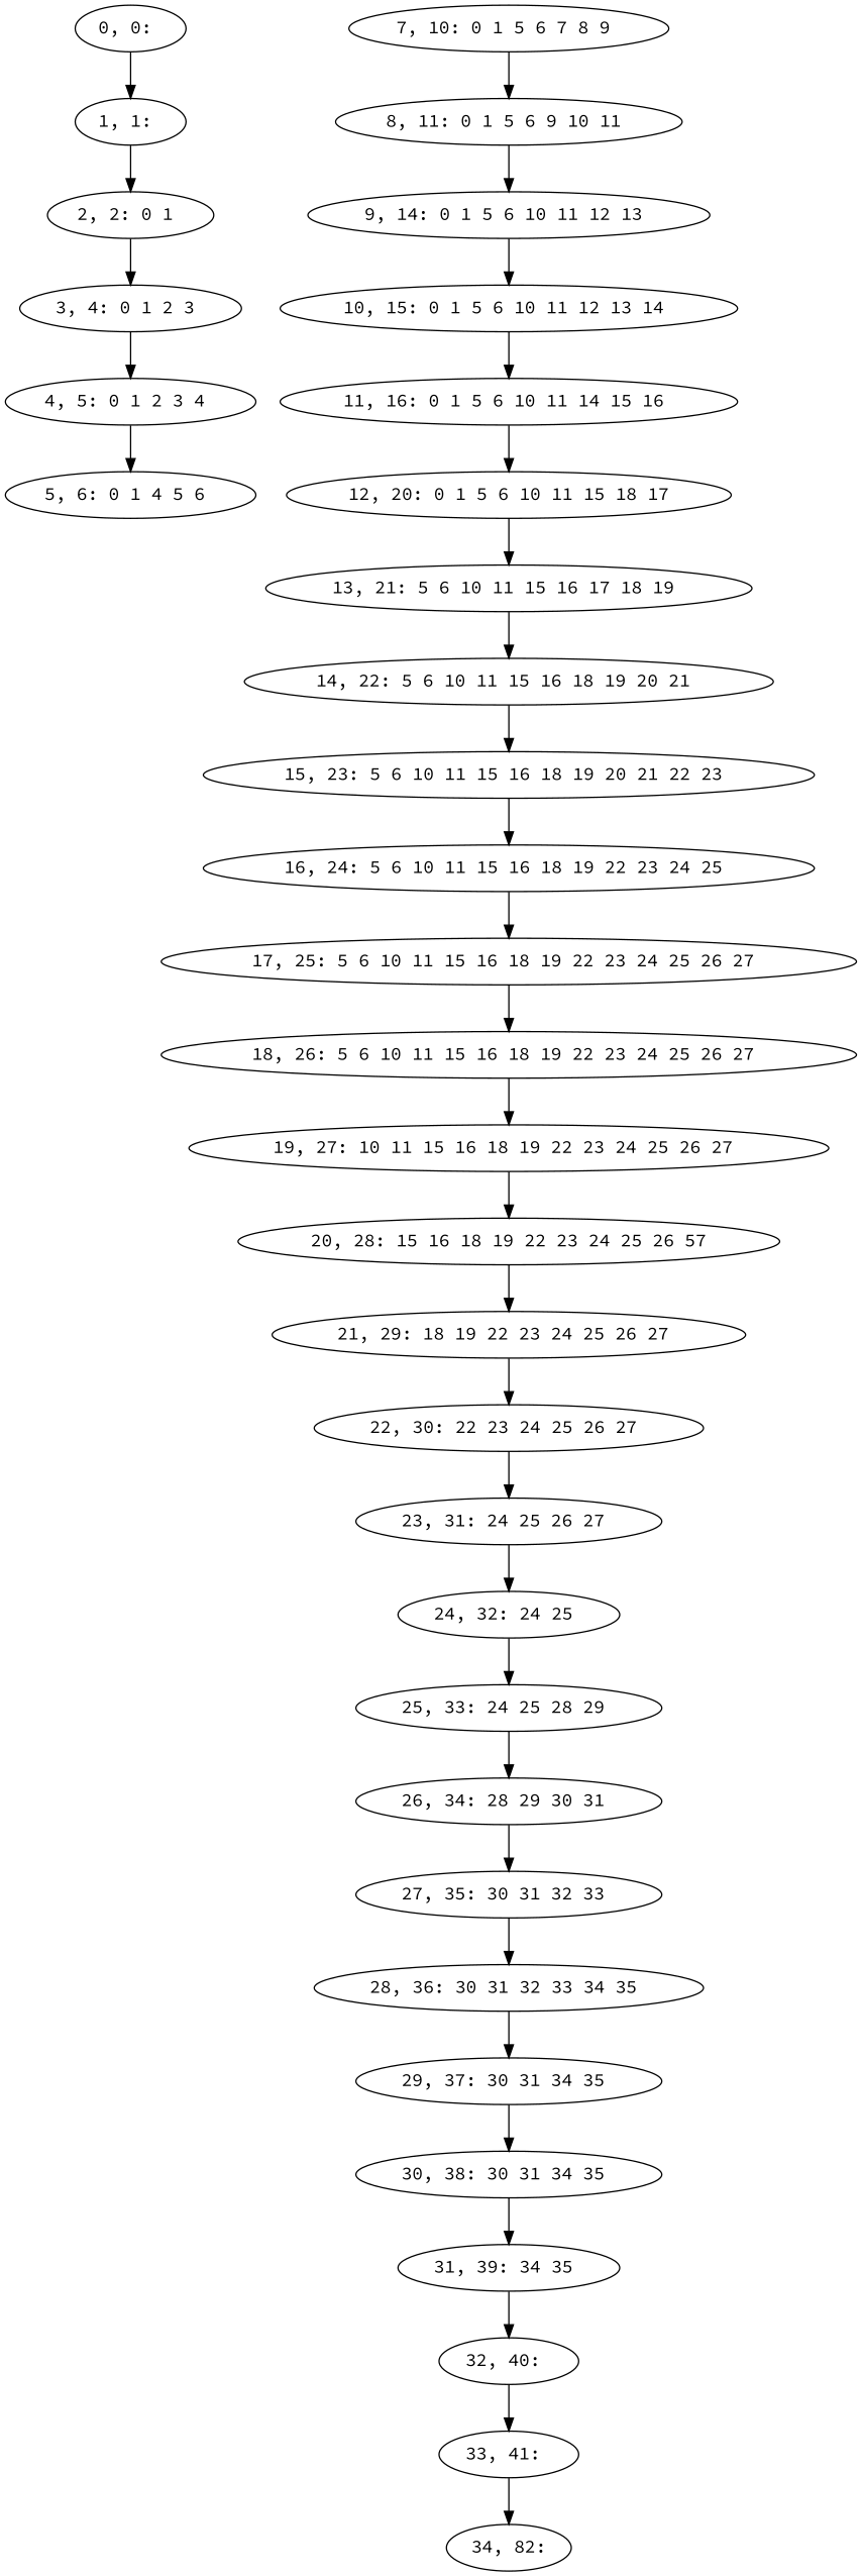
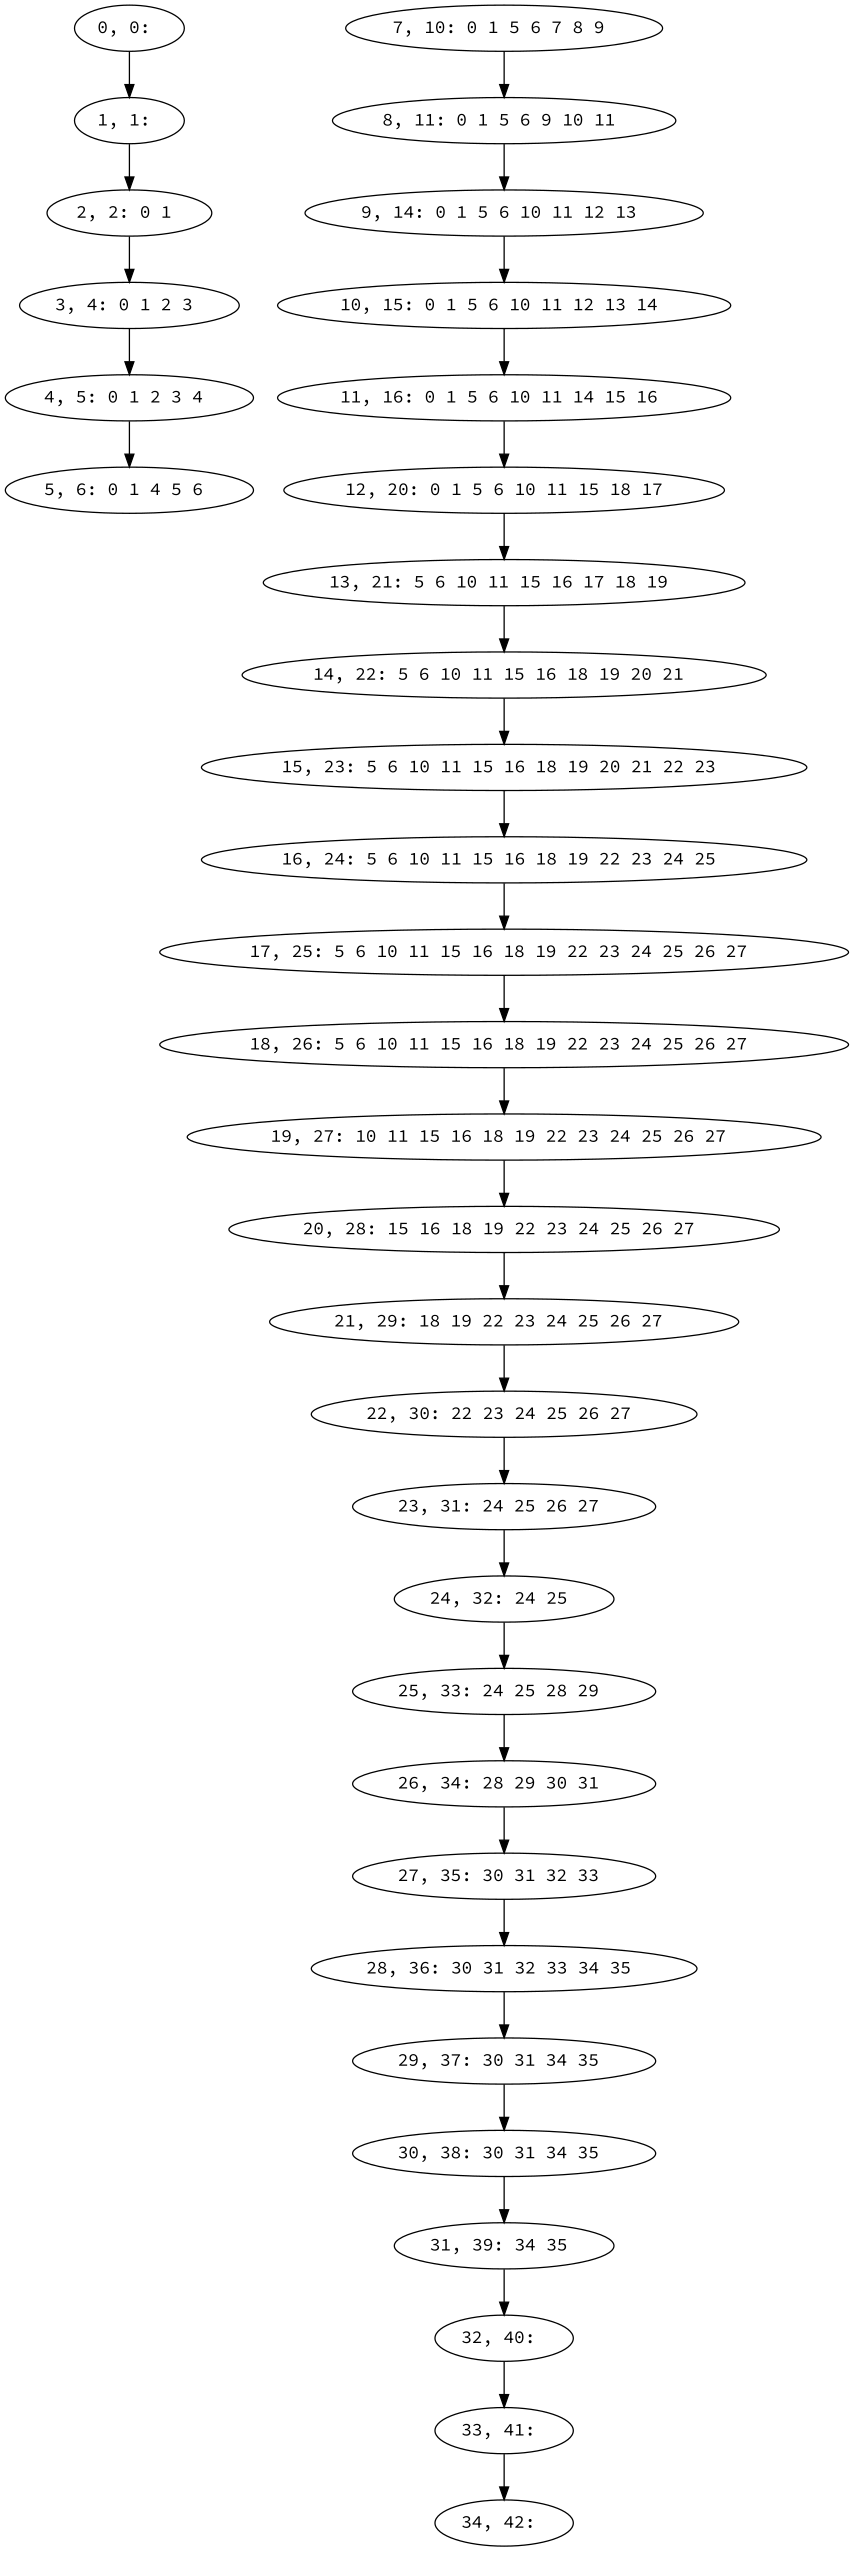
  digraph {
    fontname="Source Code Pro"
    node [fontname="Source Code Pro"]
    edge [fontname="Source Code Pro"]
    n1 [label="0, 0: "]
    n2 [label="1, 1: "]
    n3 [label="2, 2: 0 1 "]
    n4 [label="3, 4: 0 1 2 3 "]
    n5 [label="4, 5: 0 1 2 3 4 "]
    n6 [label="5, 6: 0 1 4 5 6 "]
    n7 [label="7, 10: 0 1 5 6 7 8 9 "]
    n8 [label="8, 11: 0 1 5 6 9 10 11 "]
    n9 [label="9, 14: 0 1 5 6 10 11 12 13 "]
    n10 [label="10, 15: 0 1 5 6 10 11 12 13 14 "]
    n11 [label="11, 16: 0 1 5 6 10 11 14 15 16 "]
    n12 [label="12, 20: 0 1 5 6 10 11 15 18 17"]
    n13 [label="13, 21: 5 6 10 11 15 16 17 18 19 "]
    n14 [label="14, 22: 5 6 10 11 15 16 18 19 20 21 "]
    n15 [label="15, 23: 5 6 10 11 15 16 18 19 20 21 22 23 "]
    n16 [label="16, 24: 5 6 10 11 15 16 18 19 22 23 24 25 "]
    n17 [label="17, 25: 5 6 10 11 15 16 18 19 22 23 24 25 26 27 "]
    n18 [label="18, 26: 5 6 10 11 15 16 18 19 22 23 24 25 26 27 "]
    n19 [label="19, 27: 10 11 15 16 18 19 22 23 24 25 26 27 "]
-   n20 [label="20, 28: 15 16 18 19 22 23 24 25 26 57"]
+   n20 [label="20, 28: 15 16 18 19 22 23 24 25 26 27 "]
    n21 [label="21, 29: 18 19 22 23 24 25 26 27 "]
    n22 [label="22, 30: 22 23 24 25 26 27 "]
    n23 [label="23, 31: 24 25 26 27 "]
    n24 [label="24, 32: 24 25 "]
    n25 [label="25, 33: 24 25 28 29 "]
    n26 [label="26, 34: 28 29 30 31 "]
    n27 [label="27, 35: 30 31 32 33 "]
    n28 [label="28, 36: 30 31 32 33 34 35 "]
    n29 [label="29, 37: 30 31 34 35 "]
    n30 [label="30, 38: 30 31 34 35 "]
    n31 [label="31, 39: 34 35 "]
    n32 [label="32, 40: "]
    n33 [label="33, 41: "]
-   n34 [label="34, 82:"]
+   n34 [label="34, 42: "]
    n1 -> n2
    n2 -> n3
    n3 -> n4
    n4 -> n5
    n5 -> n6
    n7 -> n8
    n8 -> n9
    n9 -> n10
    n10 -> n11
    n11 -> n12
    n12 -> n13
    n13 -> n14
    n14 -> n15
    n15 -> n16
    n16 -> n17
    n17 -> n18
    n18 -> n19
    n19 -> n20
    n20 -> n21
    n21 -> n22
    n22 -> n23
    n23 -> n24
    n24 -> n25
    n25 -> n26
    n26 -> n27
    n27 -> n28
    n28 -> n29
    n29 -> n30
    n30 -> n31
    n31 -> n32
    n32 -> n33
    n33 -> n34
  }
